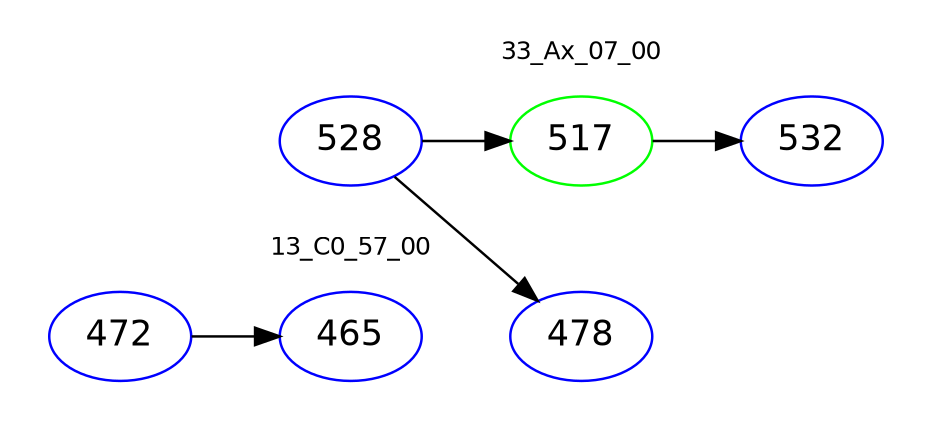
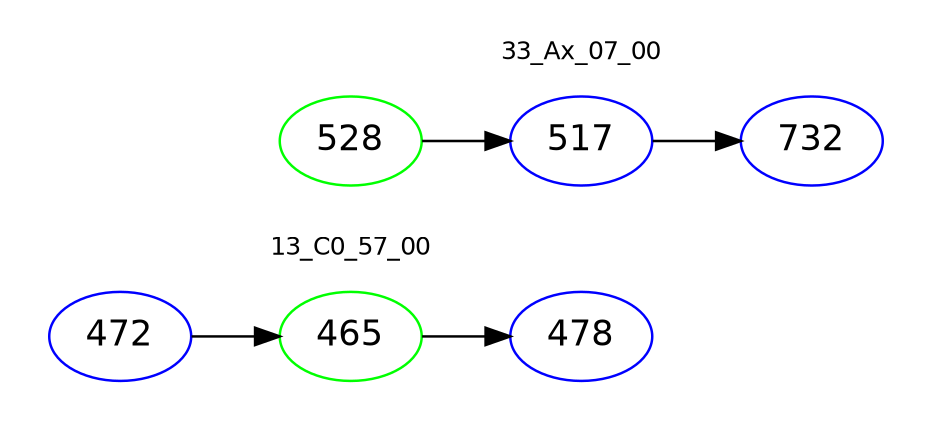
  digraph {
    fontname="DejaVu Sans"
    rankdir=LR
    node [color=blue fontname="DejaVu Sans"]
    edge [color=black fontname="DejaVu Sans"]
-   n1 [label=528]
-   n2 [color=green label=517]
-   n3 [label=532]
+   n1 [color=green label=528]
+   n2 [label=517]
+   n3 [label=732]
    n4 [label=472]
-   n5 [label=465]
+   n5 [color=green label=465]
    n6 [label=478]
    subgraph cluster_1 {
      color=white
      fontsize=10
      label="33_Ax_07_00"
      n1
      n2
      n3
    }
    subgraph cluster_2 {
      color=white
      fontsize=10
      label="13_C0_57_00"
      n4
      n5
      n6
    }
    n1 -> n2
    n2 -> n3
    n4 -> n5
-   n1 -> n6
+   n5 -> n6
  }
